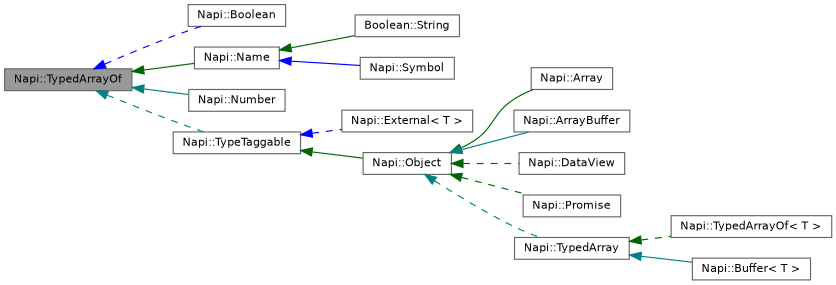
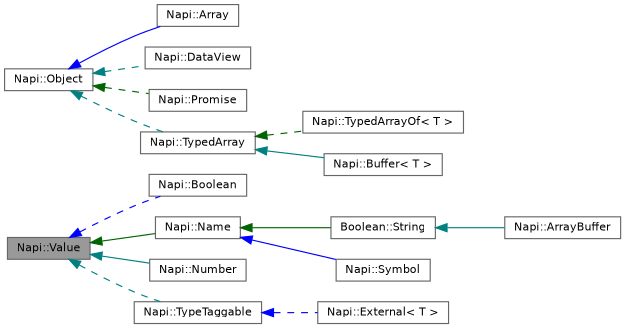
  digraph {
    rankdir=LR
    node [color=gray40 fillcolor=white fontname=Helvetica fontsize=10 shape=box style=filled]
    edge [color=darkgreen dir=back fontname=Helvetica fontsize=10 labelfontname=Helvetica labelfontsize=10 style=solid]
-   n1 [fillcolor=grey60 fontcolor=black height=0.2 label="Napi::TypedArrayOf" width=0.4]
+   n1 [fillcolor=grey60 fontcolor=black height=0.2 label="Napi::Value" width=0.4]
    n2 [height=0.2 label="Napi::Boolean" width=0.4]
    n3 [height=0.2 label="Napi::Name" width=0.4]
    n4 [height=0.2 label="Napi::Number" width=0.4]
    n5 [height=0.2 label="Napi::TypeTaggable" width=0.4]
    n6 [height=0.2 label="Boolean::String" width=0.4]
    n7 [height=0.2 label="Napi::Symbol" width=0.4]
    n8 [height=0.2 label="Napi::External\< T \>" width=0.4]
    n9 [height=0.2 label="Napi::Object" width=0.4]
    n10 [height=0.2 label="Napi::Array" width=0.4]
    n11 [height=0.2 label="Napi::ArrayBuffer" width=0.4]
    n12 [height=0.2 label="Napi::DataView" width=0.4]
    n13 [height=0.2 label="Napi::Promise" width=0.4]
    n14 [height=0.2 label="Napi::TypedArray" width=0.4]
    n15 [height=0.2 label="Napi::TypedArrayOf\< T \>" width=0.4]
    n16 [height=0.2 label="Napi::Buffer\< T \>" width=0.4]
    n1 -> n2 [color=blue style=dashed]
    n1 -> n3
    n1 -> n4 [color=teal]
    n1 -> n5 [color=teal style=dashed]
    n3 -> n6
    n3 -> n7 [color=blue]
    n5 -> n8 [color=blue style=dashed]
-   n5 -> n9
-   n9 -> n10
-   n9 -> n11 [color=teal]
-   n9 -> n12 [style=dashed]
+   n9 -> n10 [color=blue]
+   n6 -> n11 [color=teal]
+   n9 -> n12 [color=teal style=dashed]
    n9 -> n13 [style=dashed]
    n9 -> n14 [color=teal style=dashed]
    n14 -> n15 [style=dashed]
    n14 -> n16 [color=teal]
  }
